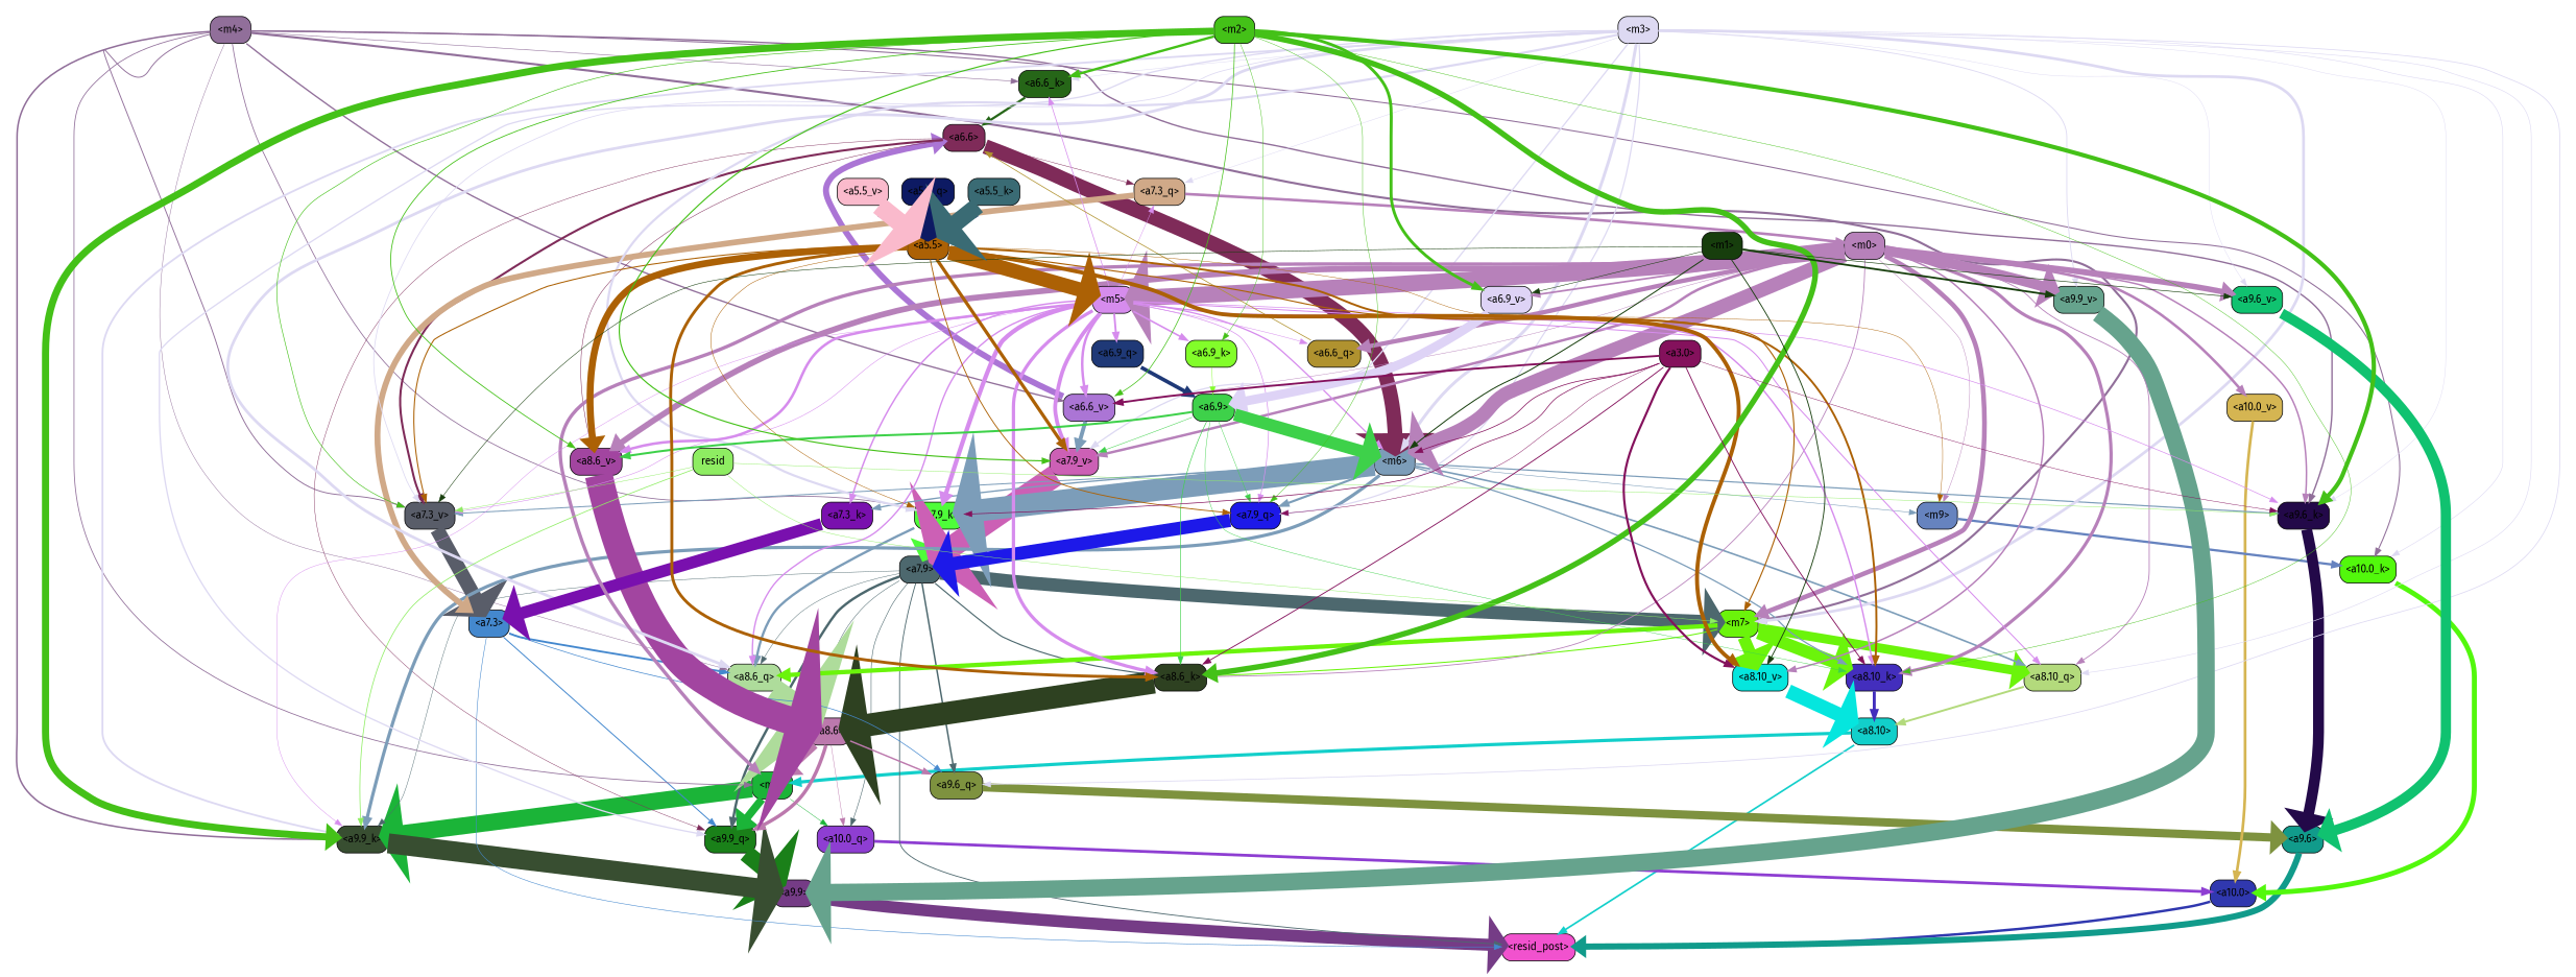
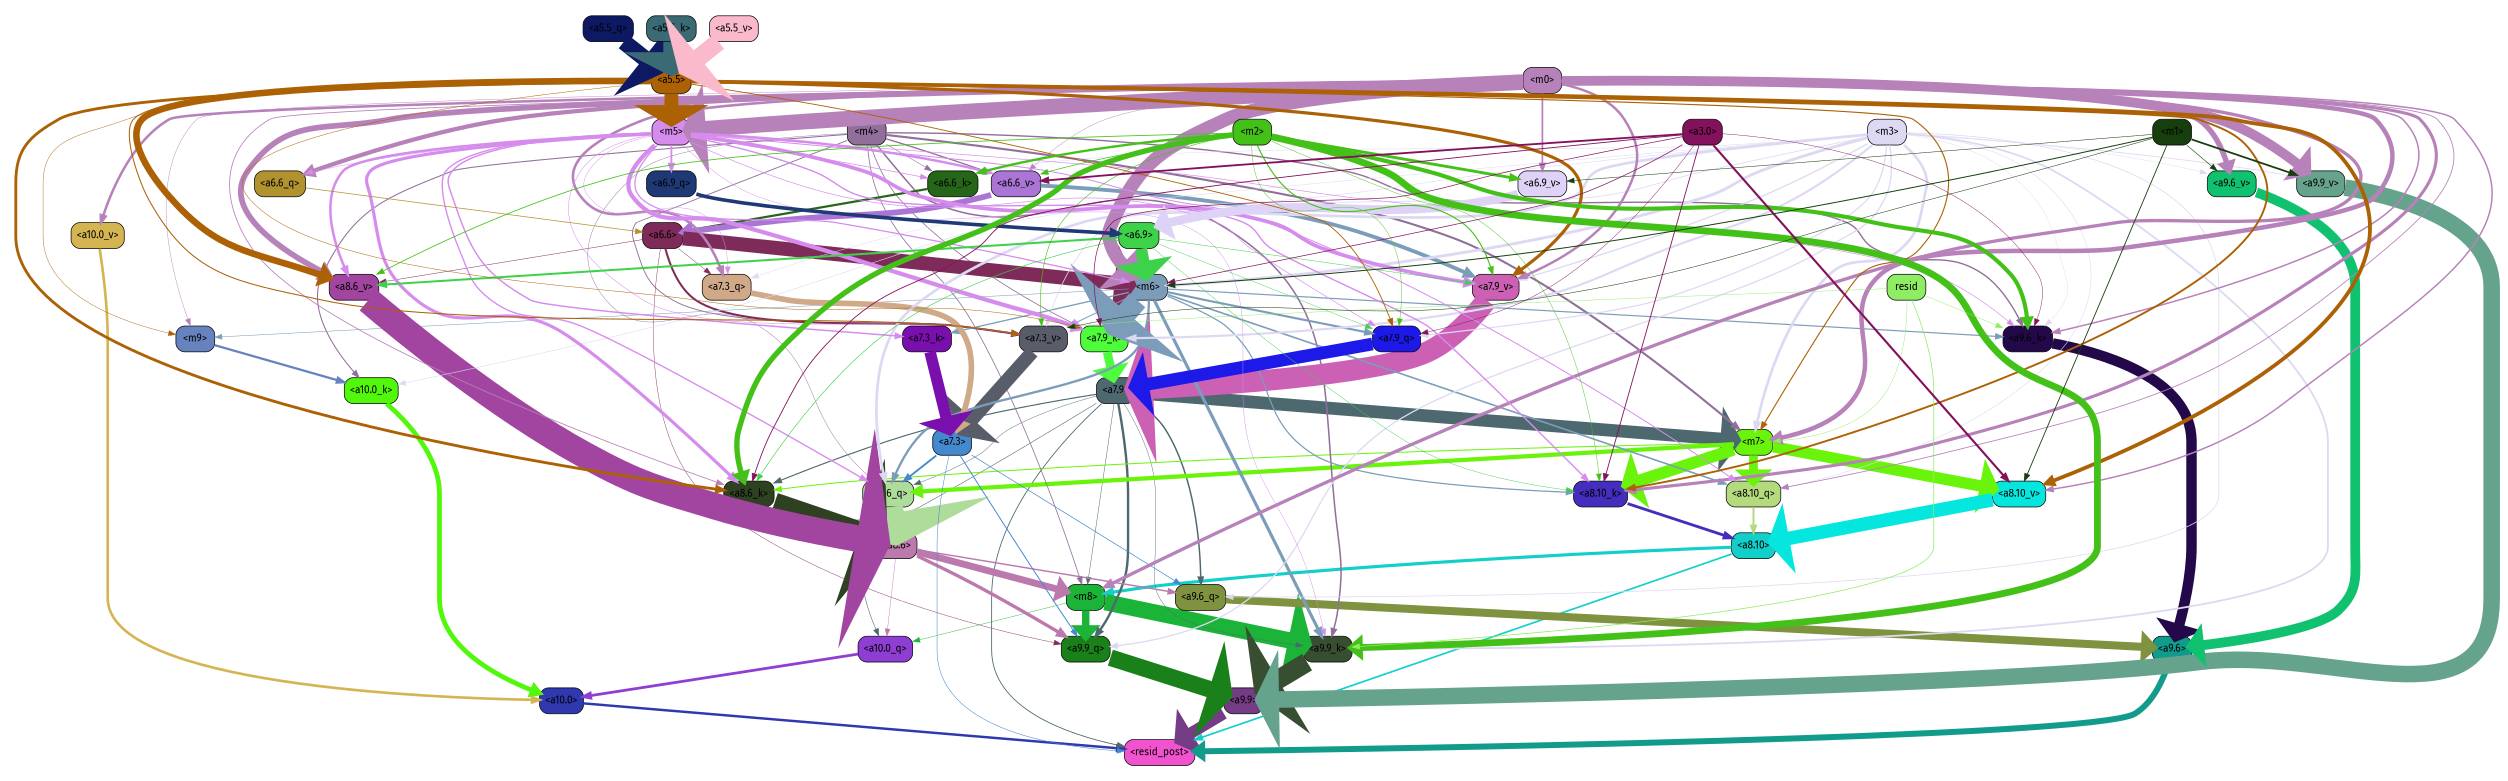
  strict digraph {
    fontname="Fira Sans"
    splines=true
    node [color=black fontname="Fira Sans" shape=box style="filled, rounded"]
    edge [color="#b781ba" fontname="Fira Sans" penwidth=0.6]
    "<a10.0>" [fillcolor="#3038af"]
    "<resid_post>" [fillcolor="#f152ce"]
    "<a9.9>" [fillcolor="#753c86"]
    "<a9.6>" [fillcolor="#119b8b"]
    "<a8.10>" [fillcolor="#12cfca"]
    "<m8>" [fillcolor="#1bb438"]
    "<a10.0_q>" [fillcolor="#8e3ed2"]
    "<a9.9_q>" [fillcolor="#1a8019"]
    "<a9.9_k>" [fillcolor="#384e31"]
    "<a7.9>" [fillcolor="#4d686e"]
    "<a9.6_q>" [fillcolor="#7e923f"]
    "<a8.6_q>" [fillcolor="#aedc9b"]
    "<a8.6_k>" [fillcolor="#2e4121"]
    "<m7>" [fillcolor="#6bf40b"]
    "<a8.6>" [fillcolor="#bc79ad"]
    "<a8.10_q>" [fillcolor="#b3da7c"]
    "<a8.10_k>" [fillcolor="#432ebd"]
    "<a8.10_v>" [fillcolor="#05e6de"]
    "<a7.3>" [fillcolor="#4488ce"]
    "<a10.0_k>" [fillcolor="#52f80c"]
    "<a10.0_v>" [fillcolor="#d5b552"]
    "<m9>" [fillcolor="#6683bf"]
    "<m4>" [fillcolor="#916f9a"]
    "<a9.6_k>" [fillcolor="#230949"]
    "<a7.9_k>" [fillcolor="#4efd39"]
    "<a7.3_v>" [fillcolor="#595d69"]
    "<a6.6_k>" [fillcolor="#266618"]
    "<a6.6_v>" [fillcolor="#ab75d5"]
    "<a6.6>" [fillcolor="#7f2b59"]
    "<a7.9_v>" [fillcolor="#cc60b5"]
    "<m6>" [fillcolor="#7c9db9"]
    "<a7.3_q>" [fillcolor="#d0a988"]
    "<a8.6_v>" [fillcolor="#a245a0"]
    "<m3>" [fillcolor="#ddd9f2"]
    "<a9.9_v>" [fillcolor="#66a38d"]
    "<a9.6_v>" [fillcolor="#10c270"]
    "<a7.9_q>" [fillcolor="#1d19e9"]
    "<a7.3_k>" [fillcolor="#7910ae"]
    "<m0>" [fillcolor="#b781ba"]
    "<m5>" [fillcolor="#d68ced"]
    "<a6.6_q>" [fillcolor="#b0922f"]
    "<a6.9_v>" [fillcolor="#ded3f6"]
    "<a6.9_q>" [fillcolor="#1f3977"]
-   "<a6.9_k>" [fillcolor="#82fd2a"]
    "<a6.9>" [fillcolor="#3ed14a"]
    "<a5.5>" [fillcolor="#ac6105"]
    "<m2>" [fillcolor="#44c118"]
    n48 [fillcolor="#8eed62" label=resid]
    "<a3.0>" [fillcolor="#84115c"]
    "<m1>" [fillcolor="#173e0d"]
    "<a5.5_q>" [fillcolor="#0d1a63"]
    "<a5.5_k>" [fillcolor="#3a6b74"]
    "<a5.5_v>" [fillcolor="#fabacc"]
    "<a10.0>" -> "<resid_post>" [color="#3038af" penwidth=3.4253244400024414]
    "<a9.9>" -> "<resid_post>" [color="#753c86" penwidth=16.05378818511963]
    "<a9.6>" -> "<resid_post>" [color="#119b8b" penwidth=8.33797836303711]
    "<a8.10>" -> "<resid_post>" [color="#12cfca" penwidth=2.3390636444091797]
    "<a8.10>" -> "<m8>" [color="#12cfca" penwidth=4.388927459716797]
    "<m8>" -> "<a10.0_q>" [color="#1bb438"]
    "<m8>" -> "<a9.9_q>" [color="#1bb438" penwidth=10.407995223999023]
    "<m8>" -> "<a9.9_k>" [color="#1bb438" penwidth=22.67278480529785]
    "<a10.0_q>" -> "<a10.0>" [color="#8e3ed2" penwidth=3.861766815185547]
    "<a9.9_q>" -> "<a9.9>" [color="#1a8019" penwidth=23.20368194580078]
    "<a9.9_k>" -> "<a9.9>" [color="#384e31" penwidth=26.641464233398438]
    "<a7.9>" -> "<resid_post>" [color="#4d686e" penwidth=1.1926651000976562]
    "<a7.9>" -> "<m8>" [color="#4d686e" penwidth=0.6738662719726562]
    "<a7.9>" -> "<a10.0_q>" [color="#4d686e" penwidth=0.7811813354492188]
    "<a7.9>" -> "<a9.9_q>" [color="#4d686e" penwidth=3.33896541595459]
    "<a7.9>" -> "<a9.9_k>" [color="#4d686e"]
    "<a7.9>" -> "<a9.6_q>" [color="#4d686e" penwidth=2.0531044006347656]
    "<a7.9>" -> "<a8.6_q>" [color="#4d686e"]
    "<a7.9>" -> "<a8.6_k>" [color="#4d686e" penwidth=1.5751152038574219]
    "<a7.9>" -> "<m7>" [color="#4d686e" penwidth=17.67833709716797]
    "<a9.6_q>" -> "<a9.6>" [color="#7e923f" penwidth=11.181507110595703]
    "<a8.6_q>" -> "<a8.6>" [color="#aedc9b" penwidth=34.91962909698486]
    "<a8.6_k>" -> "<a8.6>" [color="#2e4121" penwidth=30.12779998779297]
    "<m7>" -> "<a8.6_q>" [color="#6bf40b" penwidth=5.949329376220703]
    "<m7>" -> "<a8.6_k>" [color="#6bf40b" penwidth=1.4160232543945312]
    "<m7>" -> "<a8.10_q>" [color="#6bf40b" penwidth=12.189899444580078]
    "<m7>" -> "<a8.10_k>" [color="#6bf40b" penwidth=16.634174346923828]
    "<m7>" -> "<a8.10_v>" [color="#6bf40b" penwidth=15.893604278564453]
    "<a8.6>" -> "<m8>" [color="#bc79ad" penwidth=9.616483688354492]
    "<a8.6>" -> "<a10.0_q>" [color="#bc79ad"]
    "<a8.6>" -> "<a9.9_q>" [color="#bc79ad" penwidth=4.681654930114746]
    "<a8.6>" -> "<a9.6_q>" [color="#bc79ad" penwidth=2.0046749114990234]
    "<a8.10_q>" -> "<a8.10>" [color="#b3da7c" penwidth=2.6974411010742188]
    "<a8.10_k>" -> "<a8.10>" [color="#432ebd" penwidth=3.9815139770507812]
    "<a8.10_v>" -> "<a8.10>" [color="#05e6de" penwidth=18.80433464050293]
    "<a7.3>" -> "<resid_post>" [color="#4488ce" penwidth=0.7339706420898438]
    "<a7.3>" -> "<a9.9_q>" [color="#4488ce" penwidth=1.3609809875488281]
    "<a7.3>" -> "<a9.6_q>" [color="#4488ce" penwidth=0.9587650299072266]
    "<a7.3>" -> "<a8.6_q>" [color="#4488ce" penwidth=2.597522735595703]
    "<a10.0_k>" -> "<a10.0>" [color="#52f80c" penwidth=6.691814422607422]
    "<a10.0_v>" -> "<a10.0>" [color="#d5b552" penwidth=3.703948974609375]
    "<m9>" -> "<a10.0_k>" [color="#6683bf" penwidth=3.1536026000976562]
    "<m4>" -> "<m8>" [color="#916f9a" penwidth=1.1121444702148438]
    "<m4>" -> "<a9.9_k>" [color="#916f9a" penwidth=2.1296005249023438]
    "<m4>" -> "<a8.6_q>" [color="#916f9a" penwidth=0.6086311340332031]
    "<m4>" -> "<m7>" [color="#916f9a" penwidth=2.9153175354003906]
    "<m4>" -> "<a10.0_k>" [color="#916f9a" penwidth=1.4532089233398438]
    "<m4>" -> "<a9.6_k>" [color="#916f9a" penwidth=1.93524169921875]
    "<m4>" -> "<a7.9_k>" [color="#916f9a" penwidth=1.0983266830444336]
    "<m4>" -> "<a7.3_v>" [color="#916f9a" penwidth=1.2746734619140625]
    "<m4>" -> "<a6.6_k>" [color="#916f9a" penwidth=0.7470474243164062]
    "<m4>" -> "<a6.6_v>" [color="#916f9a" penwidth=1.873147964477539]
    "<a9.6_k>" -> "<a9.6>" [color="#230949" penwidth=14.532459259033203]
    "<a7.9_k>" -> "<a7.9>" [color="#4efd39" penwidth=12.17039680480957]
    "<a7.3_v>" -> "<a7.3>" [color="#595d69" penwidth=19.01776695251465]
    "<a6.6_k>" -> "<a6.6>" [color="#266618" penwidth=3.0834922790527344]
    "<a6.6_v>" -> "<a6.6>" [color="#ab75d5" penwidth=8.061713218688965]
    "<a6.6_v>" -> "<a7.9_v>" [color="#7c9db9" penwidth=5.381137847900391]
    "<a6.6>" -> "<a9.9_q>" [color="#7f2b59"]
    "<a6.6>" -> "<a7.3_v>" [color="#7f2b59" penwidth=2.8381996154785156]
    "<a6.6>" -> "<m6>" [color="#7f2b59" penwidth=19.58005142211914]
    "<a6.6>" -> "<a7.3_q>" [color="#7f2b59"]
    "<a6.6>" -> "<a8.6_v>" [color="#7f2b59" penwidth=0.6731643676757812]
    "<a7.9_v>" -> "<a7.9>" [color="#cc60b5" penwidth=29.394658088684082]
    "<m6>" -> "<a9.9_k>" [color="#7c9db9" penwidth=4.405937194824219]
-   "<a7.9_k>" -> "<a8.6_q>" [color="#7c9db9" penwidth=3.241657257080078]
+   "<m6>" -> "<a8.6_q>" [color="#7c9db9" penwidth=3.241657257080078]
    "<m6>" -> "<a8.10_q>" [color="#7c9db9" penwidth=2.2618331909179688]
    "<m6>" -> "<a8.10_k>" [color="#7c9db9" penwidth=1.733642578125]
    "<m6>" -> "<m9>" [color="#7c9db9" penwidth=0.7276992797851562]
    "<m6>" -> "<a9.6_k>" [color="#7c9db9" penwidth=1.6540985107421875]
    "<m6>" -> "<a7.9_k>" [color="#7c9db9" penwidth=29.52049446105957]
    "<m6>" -> "<a7.3_v>" [color="#7c9db9" penwidth=1.3778877258300781]
    "<m6>" -> "<a7.9_q>" [color="#7c9db9" penwidth=2.9651412963867188]
    "<m6>" -> "<a7.3_k>" [color="#7c9db9" penwidth=1.8433246612548828]
    "<a7.3_q>" -> "<a7.3>" [color="#d0a988" penwidth=7.866306304931641]
    "<a8.6_v>" -> "<a8.6>" [color="#a245a0" penwidth=37.04597568511963]
    "<m3>" -> "<a9.9_q>" [color="#ddd9f2" penwidth=1.8098411560058594]
    "<m3>" -> "<a9.9_k>" [color="#ddd9f2" penwidth=2.538074493408203]
    "<m3>" -> "<a9.6_q>" [color="#ddd9f2" penwidth=1.0731983184814453]
    "<m3>" -> "<a8.6_q>" [color="#ddd9f2" penwidth=3.8069801330566406]
    "<m3>" -> "<m7>" [color="#ddd9f2" penwidth=3.7463531494140625]
    "<m3>" -> "<a8.10_q>" [color="#ddd9f2" penwidth=0.7969093322753906]
    "<m3>" -> "<a10.0_k>" [color="#ddd9f2" penwidth=0.8012542724609375]
    "<m3>" -> "<a9.6_k>" [color="#ddd9f2"]
    "<m3>" -> "<a7.9_k>" [color="#ddd9f2" penwidth=3.0535898208618164]
    "<m3>" -> "<a7.3_v>" [color="#ddd9f2" penwidth=1.0946578979492188]
    "<m3>" -> "<a6.6_k>" [color="#ddd9f2" penwidth=0.6740627288818359]
    "<m3>" -> "<a7.9_v>" [color="#ddd9f2" penwidth=1.8027725219726562]
    "<m3>" -> "<m6>" [color="#ddd9f2" penwidth=4.0873308181762695]
    "<m3>" -> "<a7.3_q>" [color="#ddd9f2" penwidth=0.6810226440429688]
    "<m3>" -> "<a9.9_v>" [color="#ddd9f2" penwidth=1.1908531188964844]
    "<m3>" -> "<a9.6_v>" [color="#ddd9f2"]
    "<m3>" -> "<a7.9_q>" [color="#ddd9f2" penwidth=1.7077007293701172]
    "<a9.9_v>" -> "<a9.9>" [color="#66a38d" penwidth=23.02225112915039]
    "<a9.6_v>" -> "<a9.6>" [color="#10c270" penwidth=13.634431838989258]
    "<a7.9_q>" -> "<a7.9>" [color="#1d19e9" penwidth=17.651885986328125]
    "<a7.3_k>" -> "<a7.3>" [color="#7910ae" penwidth=16.016246795654297]
    "<m0>" -> "<m8>" [penwidth=4.624839782714844]
    "<m0>" -> "<a8.6_k>" [penwidth=1.1486854553222656]
    "<m0>" -> "<m7>" [penwidth=6.283721923828125]
    "<m0>" -> "<a8.10_q>" [penwidth=1.1731605529785156]
    "<m0>" -> "<a8.10_k>" [penwidth=4.350425720214844]
    "<m0>" -> "<a8.10_v>" [penwidth=2.0526657104492188]
    "<m0>" -> "<a10.0_v>" [penwidth=3.520832061767578]
    "<m0>" -> "<m9>"
    "<m0>" -> "<a9.6_k>" [penwidth=2.0742149353027344]
    "<m0>" -> "<a6.6_v>"
    "<m0>" -> "<a7.9_v>" [penwidth=3.447589874267578]
    "<m0>" -> "<m6>" [penwidth=18.578011751174927]
-   "<a7.3_q>" -> "<m0>" [penwidth=3.6216583251953125]
+   "<m0>" -> "<a7.3_q>" [penwidth=3.6216583251953125]
    "<m0>" -> "<a8.6_v>" [penwidth=7.951751708984375]
    "<m0>" -> "<a9.9_v>" [penwidth=13.6649169921875]
    "<m0>" -> "<a9.6_v>" [penwidth=7.575786590576172]
    "<m0>" -> "<m5>" [penwidth=21.776307940483093]
    "<m0>" -> "<a6.6_q>" [penwidth=5.959924697875977]
    "<m0>" -> "<a6.9_v>" [penwidth=2.383556365966797]
    "<m5>" -> "<a9.9_k>" [color="#d68ced"]
    "<m5>" -> "<a8.6_q>" [color="#d68ced" penwidth=1.8975334167480469]
    "<m5>" -> "<a8.6_k>" [color="#d68ced" penwidth=4.4348602294921875]
    "<m5>" -> "<a8.10_q>" [color="#d68ced" penwidth=1.3886604309082031]
    "<m5>" -> "<a8.10_k>" [color="#d68ced" penwidth=1.9560012817382812]
    "<m5>" -> "<a9.6_k>" [color="#d68ced" penwidth=0.9087238311767578]
    "<m5>" -> "<a7.9_k>" [color="#d68ced" penwidth=5.895898818969727]
    "<m5>" -> "<a7.3_v>" [color="#d68ced" penwidth=0.7120857238769531]
    "<m5>" -> "<a6.6_k>" [color="#d68ced" penwidth=1.00042724609375]
    "<m5>" -> "<a6.6_v>" [color="#d68ced" penwidth=3.4290390014648438]
    "<m5>" -> "<a7.9_v>" [color="#d68ced" penwidth=5.163473129272461]
    "<m5>" -> "<m6>" [color="#d68ced" penwidth=1.7808427810668945]
    "<m5>" -> "<a7.3_q>" [color="#d68ced" penwidth=0.6050910949707031]
    "<m5>" -> "<a8.6_v>" [color="#d68ced" penwidth=3.547332763671875]
    "<m5>" -> "<a7.9_q>" [color="#d68ced" penwidth=0.9239292144775391]
    "<m5>" -> "<a7.3_k>" [color="#d68ced" penwidth=2.047999382019043]
    "<m5>" -> "<a6.6_q>" [color="#d68ced" penwidth=0.6670303344726562]
    "<m5>" -> "<a6.9_q>" [color="#d68ced" penwidth=2.6011505126953125]
-   "<m5>" -> "<a6.9_k>" [color="#d68ced" penwidth=2.202533721923828]
    "<a6.6_q>" -> "<a6.6>" [color="#b0922f" penwidth=1.0210704803466797]
    "<a6.9_v>" -> "<a6.9>" [color="#ded3f6" penwidth=12.179949760437012]
    "<a6.9_q>" -> "<a6.9>" [color="#1f3977" penwidth=5.041379928588867]
-   "<a6.9_k>" -> "<a6.9>" [color="#82fd2a"]
    "<a6.9>" -> "<a8.6_k>" [color="#3ed14a" penwidth=0.8667373657226562]
    "<a6.9>" -> "<a8.10_k>" [color="#3ed14a"]
    "<a6.9>" -> "<a7.9_v>" [color="#3ed14a" penwidth=0.6784553527832031]
    "<a6.9>" -> "<m6>" [color="#3ed14a" penwidth=16.39166831970215]
    "<a6.9>" -> "<a8.6_v>" [color="#3ed14a" penwidth=2.8011817932128906]
    "<a6.9>" -> "<a7.9_q>" [color="#3ed14a"]
    "<a5.5>" -> "<a8.6_k>" [color="#ac6105" penwidth=3.9810218811035156]
    "<a5.5>" -> "<m7>" [color="#ac6105" penwidth=1.5525360107421875]
    "<a5.5>" -> "<a8.10_k>" [color="#ac6105" penwidth=2.6749038696289062]
    "<a5.5>" -> "<a8.10_v>" [color="#ac6105" penwidth=5.2978057861328125]
    "<a5.5>" -> "<m9>" [color="#ac6105"]
    "<a5.5>" -> "<a7.9_k>" [color="#ac6105" penwidth=0.6708955764770508]
    "<a5.5>" -> "<a7.3_v>" [color="#ac6105" penwidth=1.4417800903320312]
    "<a5.5>" -> "<a7.9_v>" [color="#ac6105" penwidth=4.432796478271484]
    "<a5.5>" -> "<a8.6_v>" [color="#ac6105" penwidth=9.177913665771484]
    "<a5.5>" -> "<a7.9_q>" [color="#ac6105" penwidth=1.22930908203125]
    "<a5.5>" -> "<m5>" [color="#ac6105" penwidth=19.247835159301758]
    "<m2>" -> "<a9.9_k>" [color="#44c118" penwidth=9.546476364135742]
    "<m2>" -> "<a8.6_k>" [color="#44c118" penwidth=7.5130767822265625]
    "<m2>" -> "<a8.10_k>" [color="#44c118"]
    "<m2>" -> "<a9.6_k>" [color="#44c118" penwidth=5.765581130981445]
    "<m2>" -> "<a7.3_v>" [color="#44c118" penwidth=0.8394660949707031]
    "<m2>" -> "<a6.6_k>" [color="#44c118" penwidth=3.2944984436035156]
    "<m2>" -> "<a6.6_v>" [color="#44c118" penwidth=0.9880199432373047]
    "<m2>" -> "<a7.9_v>" [color="#44c118" penwidth=1.5795440673828125]
    "<m2>" -> "<a8.6_v>" [color="#44c118" penwidth=1.1399917602539062]
    "<m2>" -> "<a7.9_q>" [color="#44c118"]
    "<m2>" -> "<a6.9_v>" [color="#44c118" penwidth=3.973684310913086]
-   "<m2>" -> "<a6.9_k>" [color="#44c118"]
    n48 -> "<a9.9_k>" [color="#8eed62" penwidth=1.044057846069336]
    n48 -> "<m7>" [color="#8eed62"]
    n48 -> "<a9.6_k>" [color="#8eed62"]
    n48 -> "<a7.3_v>" [color="#8eed62"]
    "<a3.0>" -> "<a8.6_k>" [color="#84115c" penwidth=1.2278594970703125]
    "<a3.0>" -> "<a8.10_k>" [color="#84115c" penwidth=1.2375259399414062]
    "<a3.0>" -> "<a8.10_v>" [color="#84115c" penwidth=2.9724464416503906]
    "<a3.0>" -> "<a9.6_k>" [color="#84115c"]
    "<a3.0>" -> "<a7.9_k>" [color="#84115c" penwidth=0.9558658599853516]
    "<a3.0>" -> "<a6.6_v>" [color="#84115c" penwidth=2.5804481506347656]
    "<a3.0>" -> "<m6>" [color="#84115c" penwidth=0.9893608093261719]
    "<a3.0>" -> "<a7.9_q>" [color="#84115c"]
    "<m1>" -> "<a8.10_v>" [color="#173e0d" penwidth=1.2231903076171875]
    "<m1>" -> "<a7.3_v>" [color="#173e0d" penwidth=0.7203178405761719]
    "<m1>" -> "<m6>" [color="#173e0d" penwidth=1.3794612884521484]
    "<m1>" -> "<a9.9_v>" [color="#173e0d" penwidth=2.484710693359375]
    "<m1>" -> "<a9.6_v>" [color="#173e0d" penwidth=0.8296928405761719]
    "<m1>" -> "<a6.9_v>" [color="#173e0d" penwidth=0.7137031555175781]
    "<a5.5_q>" -> "<a5.5>" [color="#0d1a63" penwidth=22.712479948997498]
    "<a5.5_k>" -> "<a5.5>" [color="#3a6b74" penwidth=22.36222541332245]
    "<a5.5_v>" -> "<a5.5>" [color="#fabacc" penwidth=24.821291208267212]
  }
